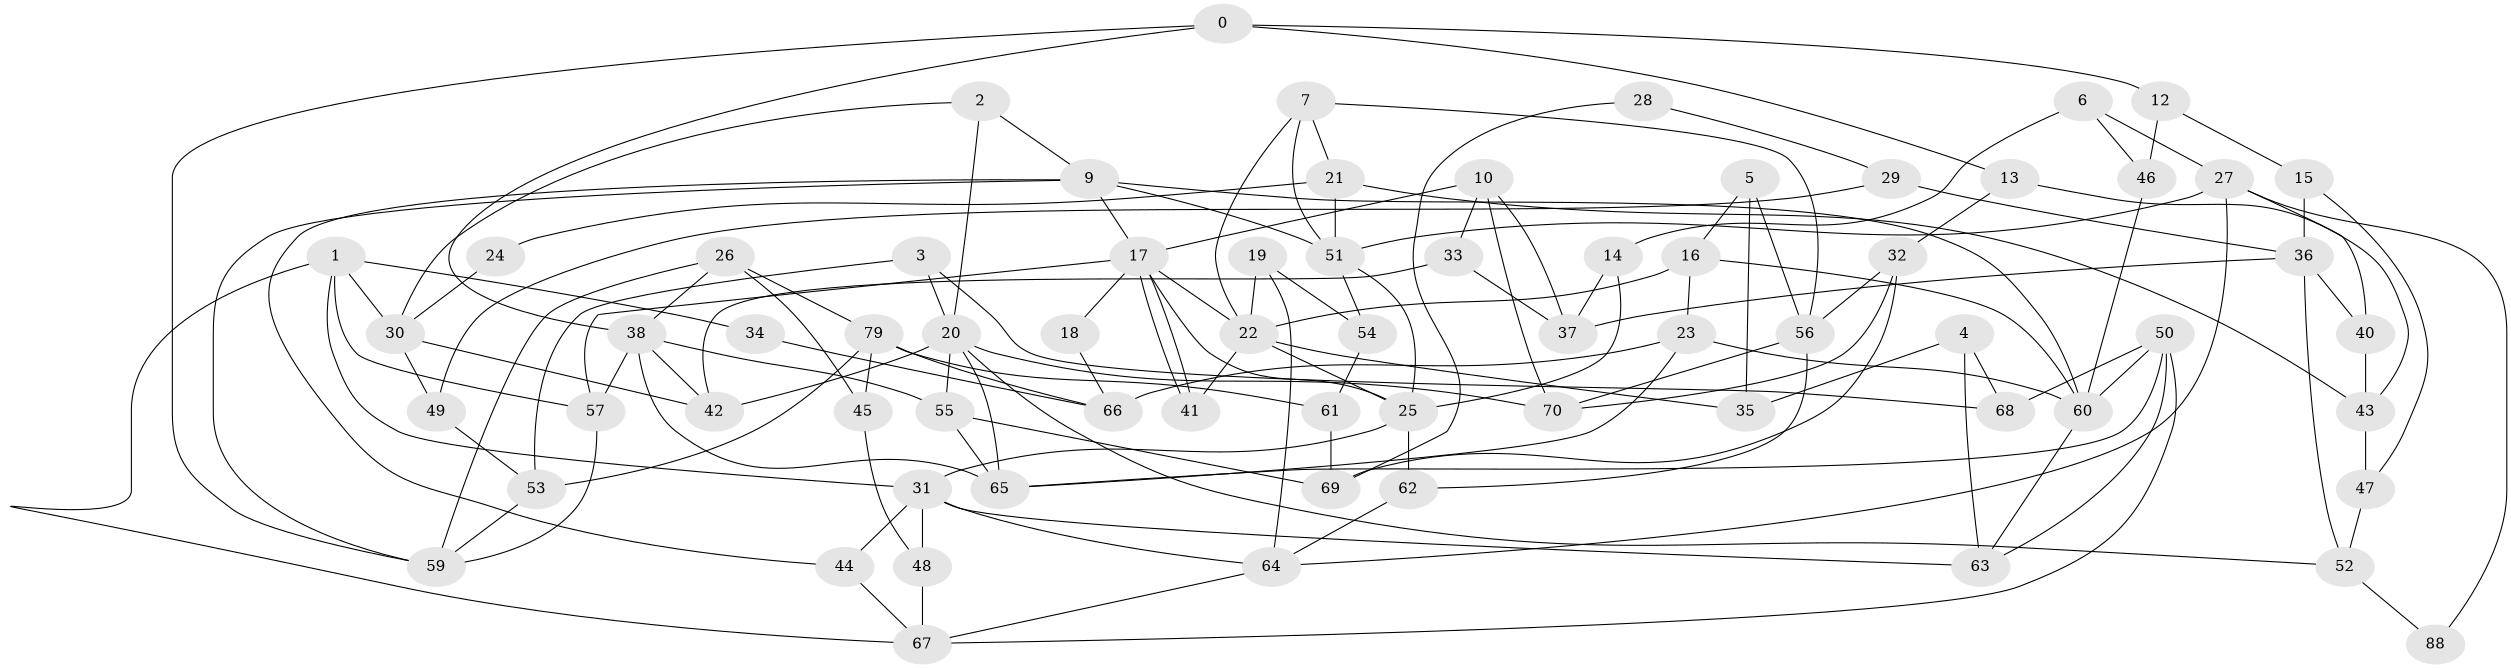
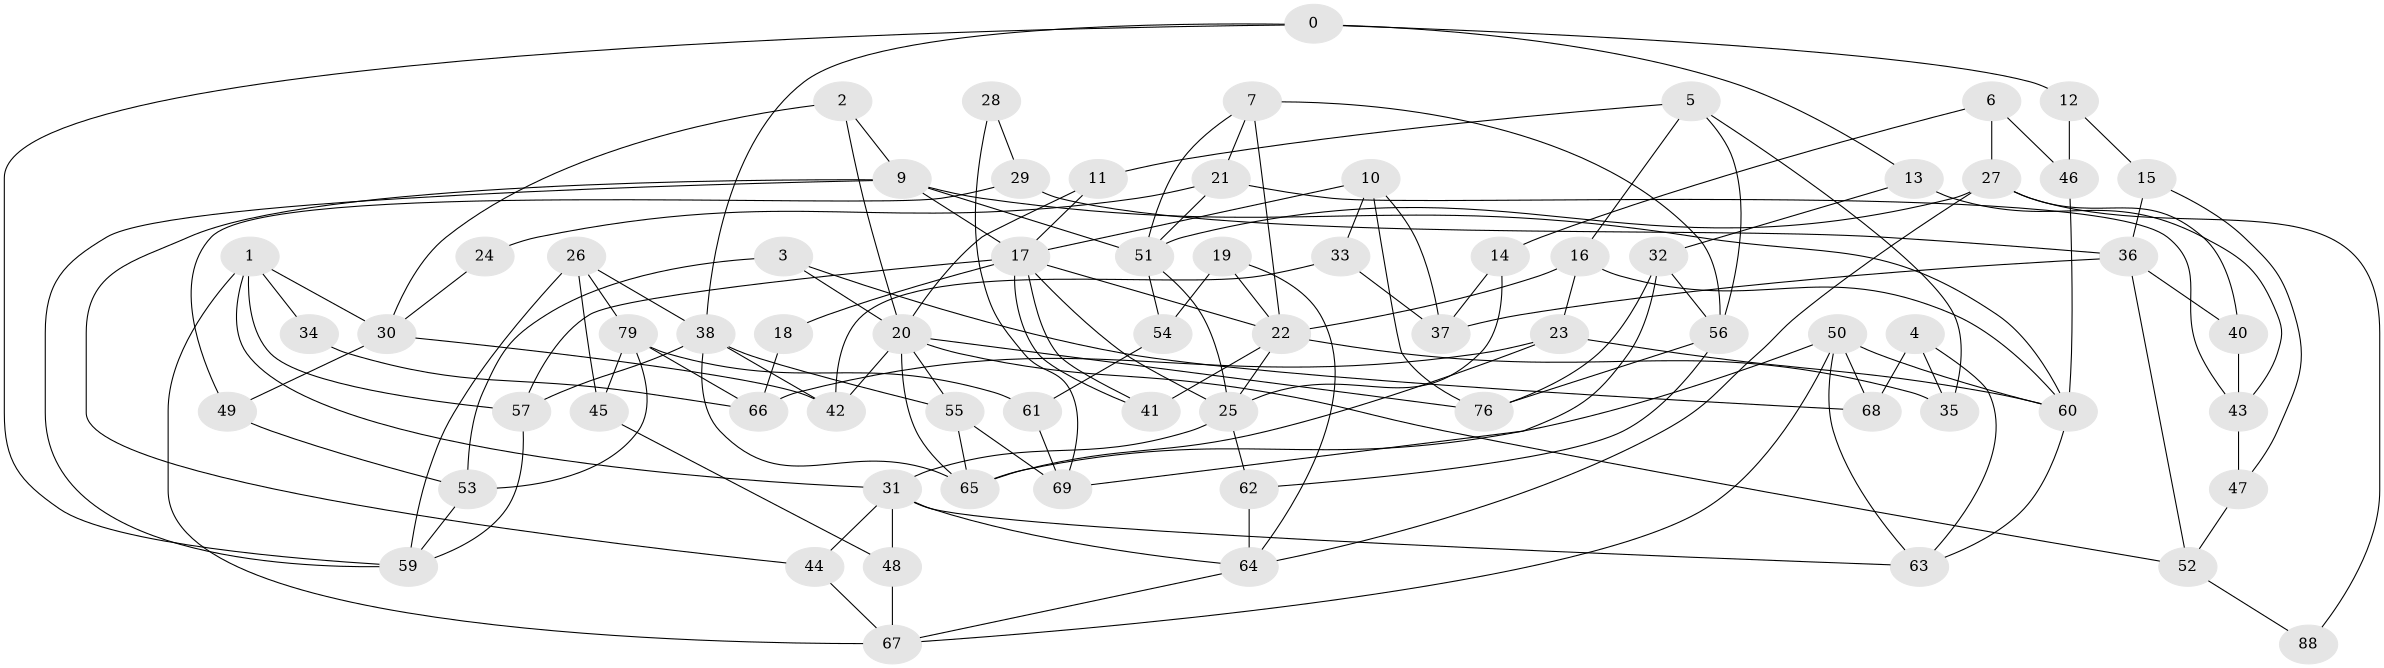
  graph {
    node [color=gray90 style=filled]
    1
    30
    31
    34
    57
    67
    42
    49
    63
    44
    64
    48
    66
    59
    2
    9
    20
    51
    17
    60
-   70
+   70 [label=76]
    52
    55
    65
    3
    53
    68
    4
    35
    5
+   11
    16
    56
    22
    23
    62
    6
    14
    27
    46
    37
    25
    40
    n44 [label=88]
    7
    21
    43
    24
    41
    54
    n51 [label=0]
    12
    13
    38
    15
    32
    18
    10
    33
    36
    47
    69
    19
    61
    26
    n66 [label=79]
    45
    28
    29
    50
    1 -- 30
    1 -- 31
    1 -- 34
    1 -- 57
    1 -- 67
    30 -- 42
    30 -- 49
    31 -- 63
    31 -- 44
    31 -- 64
    31 -- 48
    34 -- 66
    57 -- 59
    49 -- 53
    44 -- 67
    64 -- 67
    48 -- 67
    2 -- 30
    2 -- 9
    2 -- 20
    9 -- 44
    9 -- 59
    9 -- 51
    9 -- 17
    9 -- 60
    20 -- 42
    20 -- 70
    20 -- 52
    20 -- 55
    20 -- 65
    51 -- 25
    51 -- 54
    17 -- 57
    17 -- 22
    17 -- 25
    17 -- 41
    17 -- 41
    17 -- 18
    60 -- 63
    52 -- n44
    55 -- 65
    55 -- 69
    3 -- 20
    3 -- 53
    3 -- 68
    53 -- 59
    4 -- 63
    4 -- 68
    4 -- 35
    5 -- 35
+   5 -- 11
    5 -- 16
    5 -- 56
+   11 -- 20
+   11 -- 17
    16 -- 60
    16 -- 22
    16 -- 23
    56 -- 70
    56 -- 62
    22 -- 35
    22 -- 25
    22 -- 41
    23 -- 66
    23 -- 60
    23 -- 65
    62 -- 64
    6 -- 14
    6 -- 27
    6 -- 46
    14 -- 37
    14 -- 25
    27 -- 64
    27 -- 51
    27 -- 40
    27 -- n44
    46 -- 60
    25 -- 31
    25 -- 62
    40 -- 43
    7 -- 51
    7 -- 56
    7 -- 22
    7 -- 21
    21 -- 51
    21 -- 43
    21 -- 24
    43 -- 47
    24 -- 30
    54 -- 61
    n51 -- 59
    n51 -- 12
    n51 -- 13
    n51 -- 38
    12 -- 46
    12 -- 15
    13 -- 43
    13 -- 32
    38 -- 57
    38 -- 42
    38 -- 55
    38 -- 65
    15 -- 36
    15 -- 47
    32 -- 70
    32 -- 56
    32 -- 69
    18 -- 66
    10 -- 17
    10 -- 70
    10 -- 37
    10 -- 33
    33 -- 42
    33 -- 37
    36 -- 52
    36 -- 37
    36 -- 40
    47 -- 52
    19 -- 64
    19 -- 22
    19 -- 54
    61 -- 69
    26 -- 59
    26 -- 38
    26 -- n66
    26 -- 45
    n66 -- 66
    n66 -- 53
    n66 -- 61
    n66 -- 45
    45 -- 48
    28 -- 69
    28 -- 29
    29 -- 49
    29 -- 36
    50 -- 67
    50 -- 63
    50 -- 60
    50 -- 65
    50 -- 68
  }
